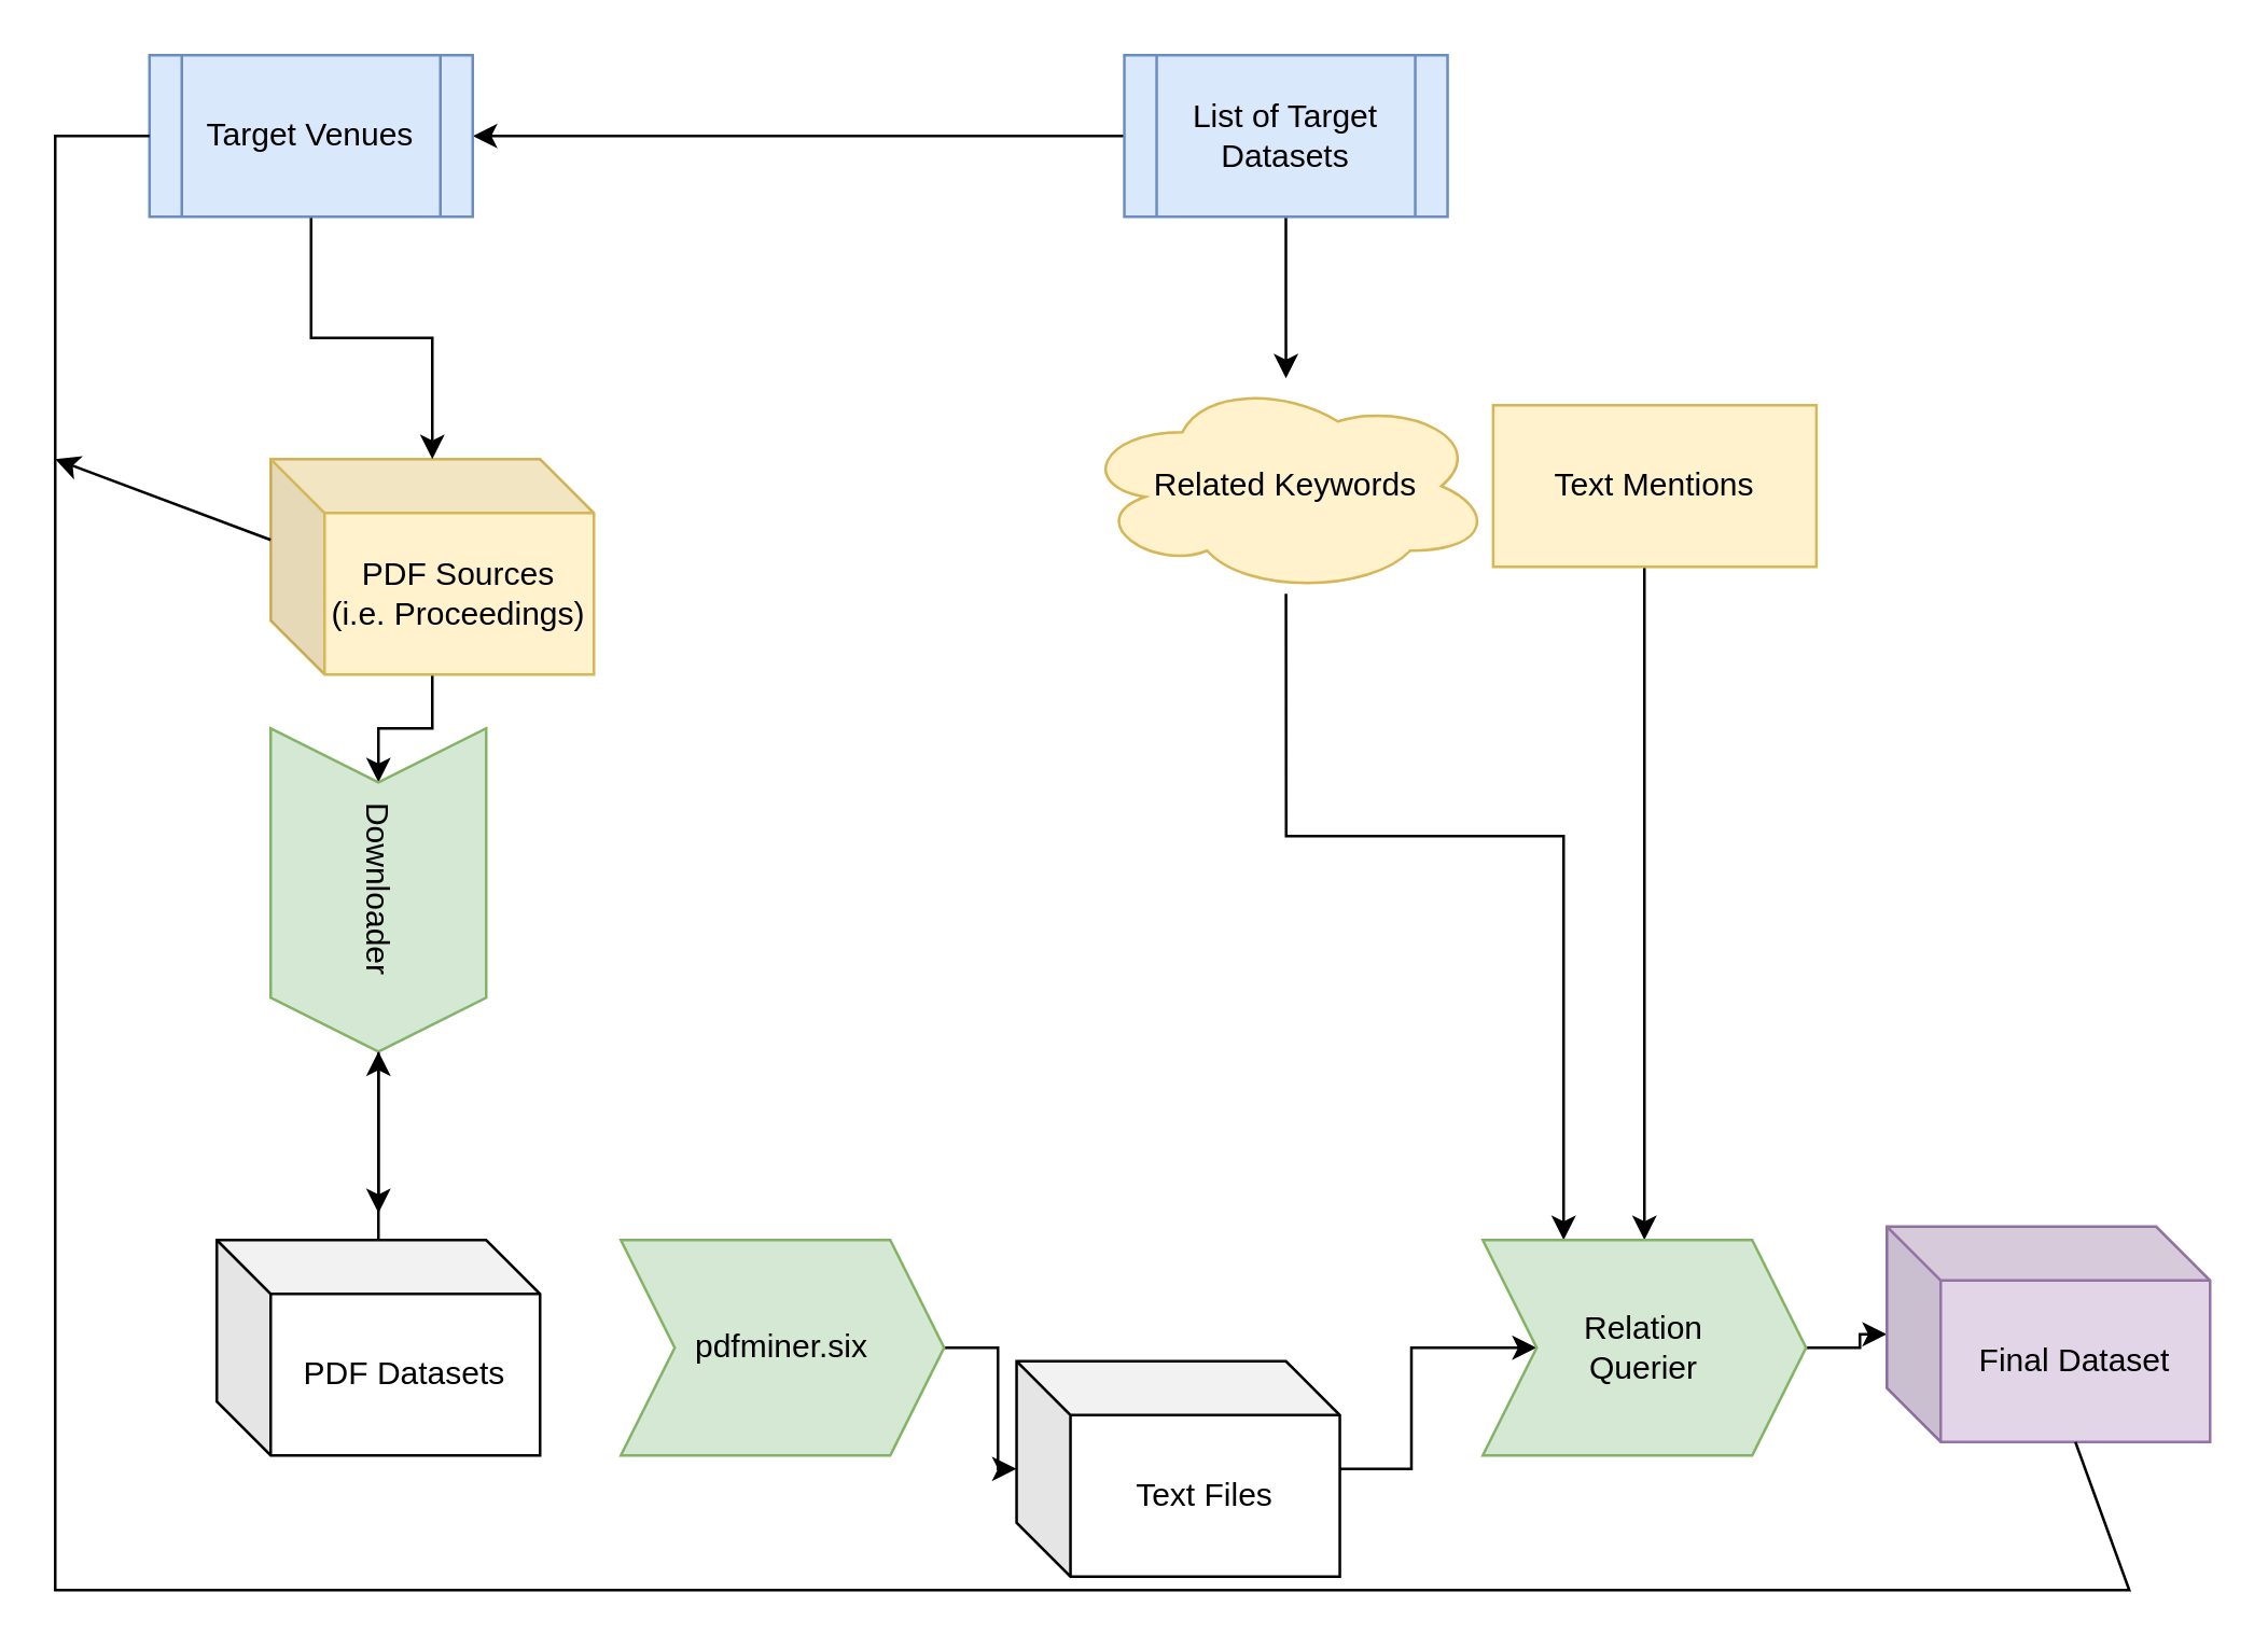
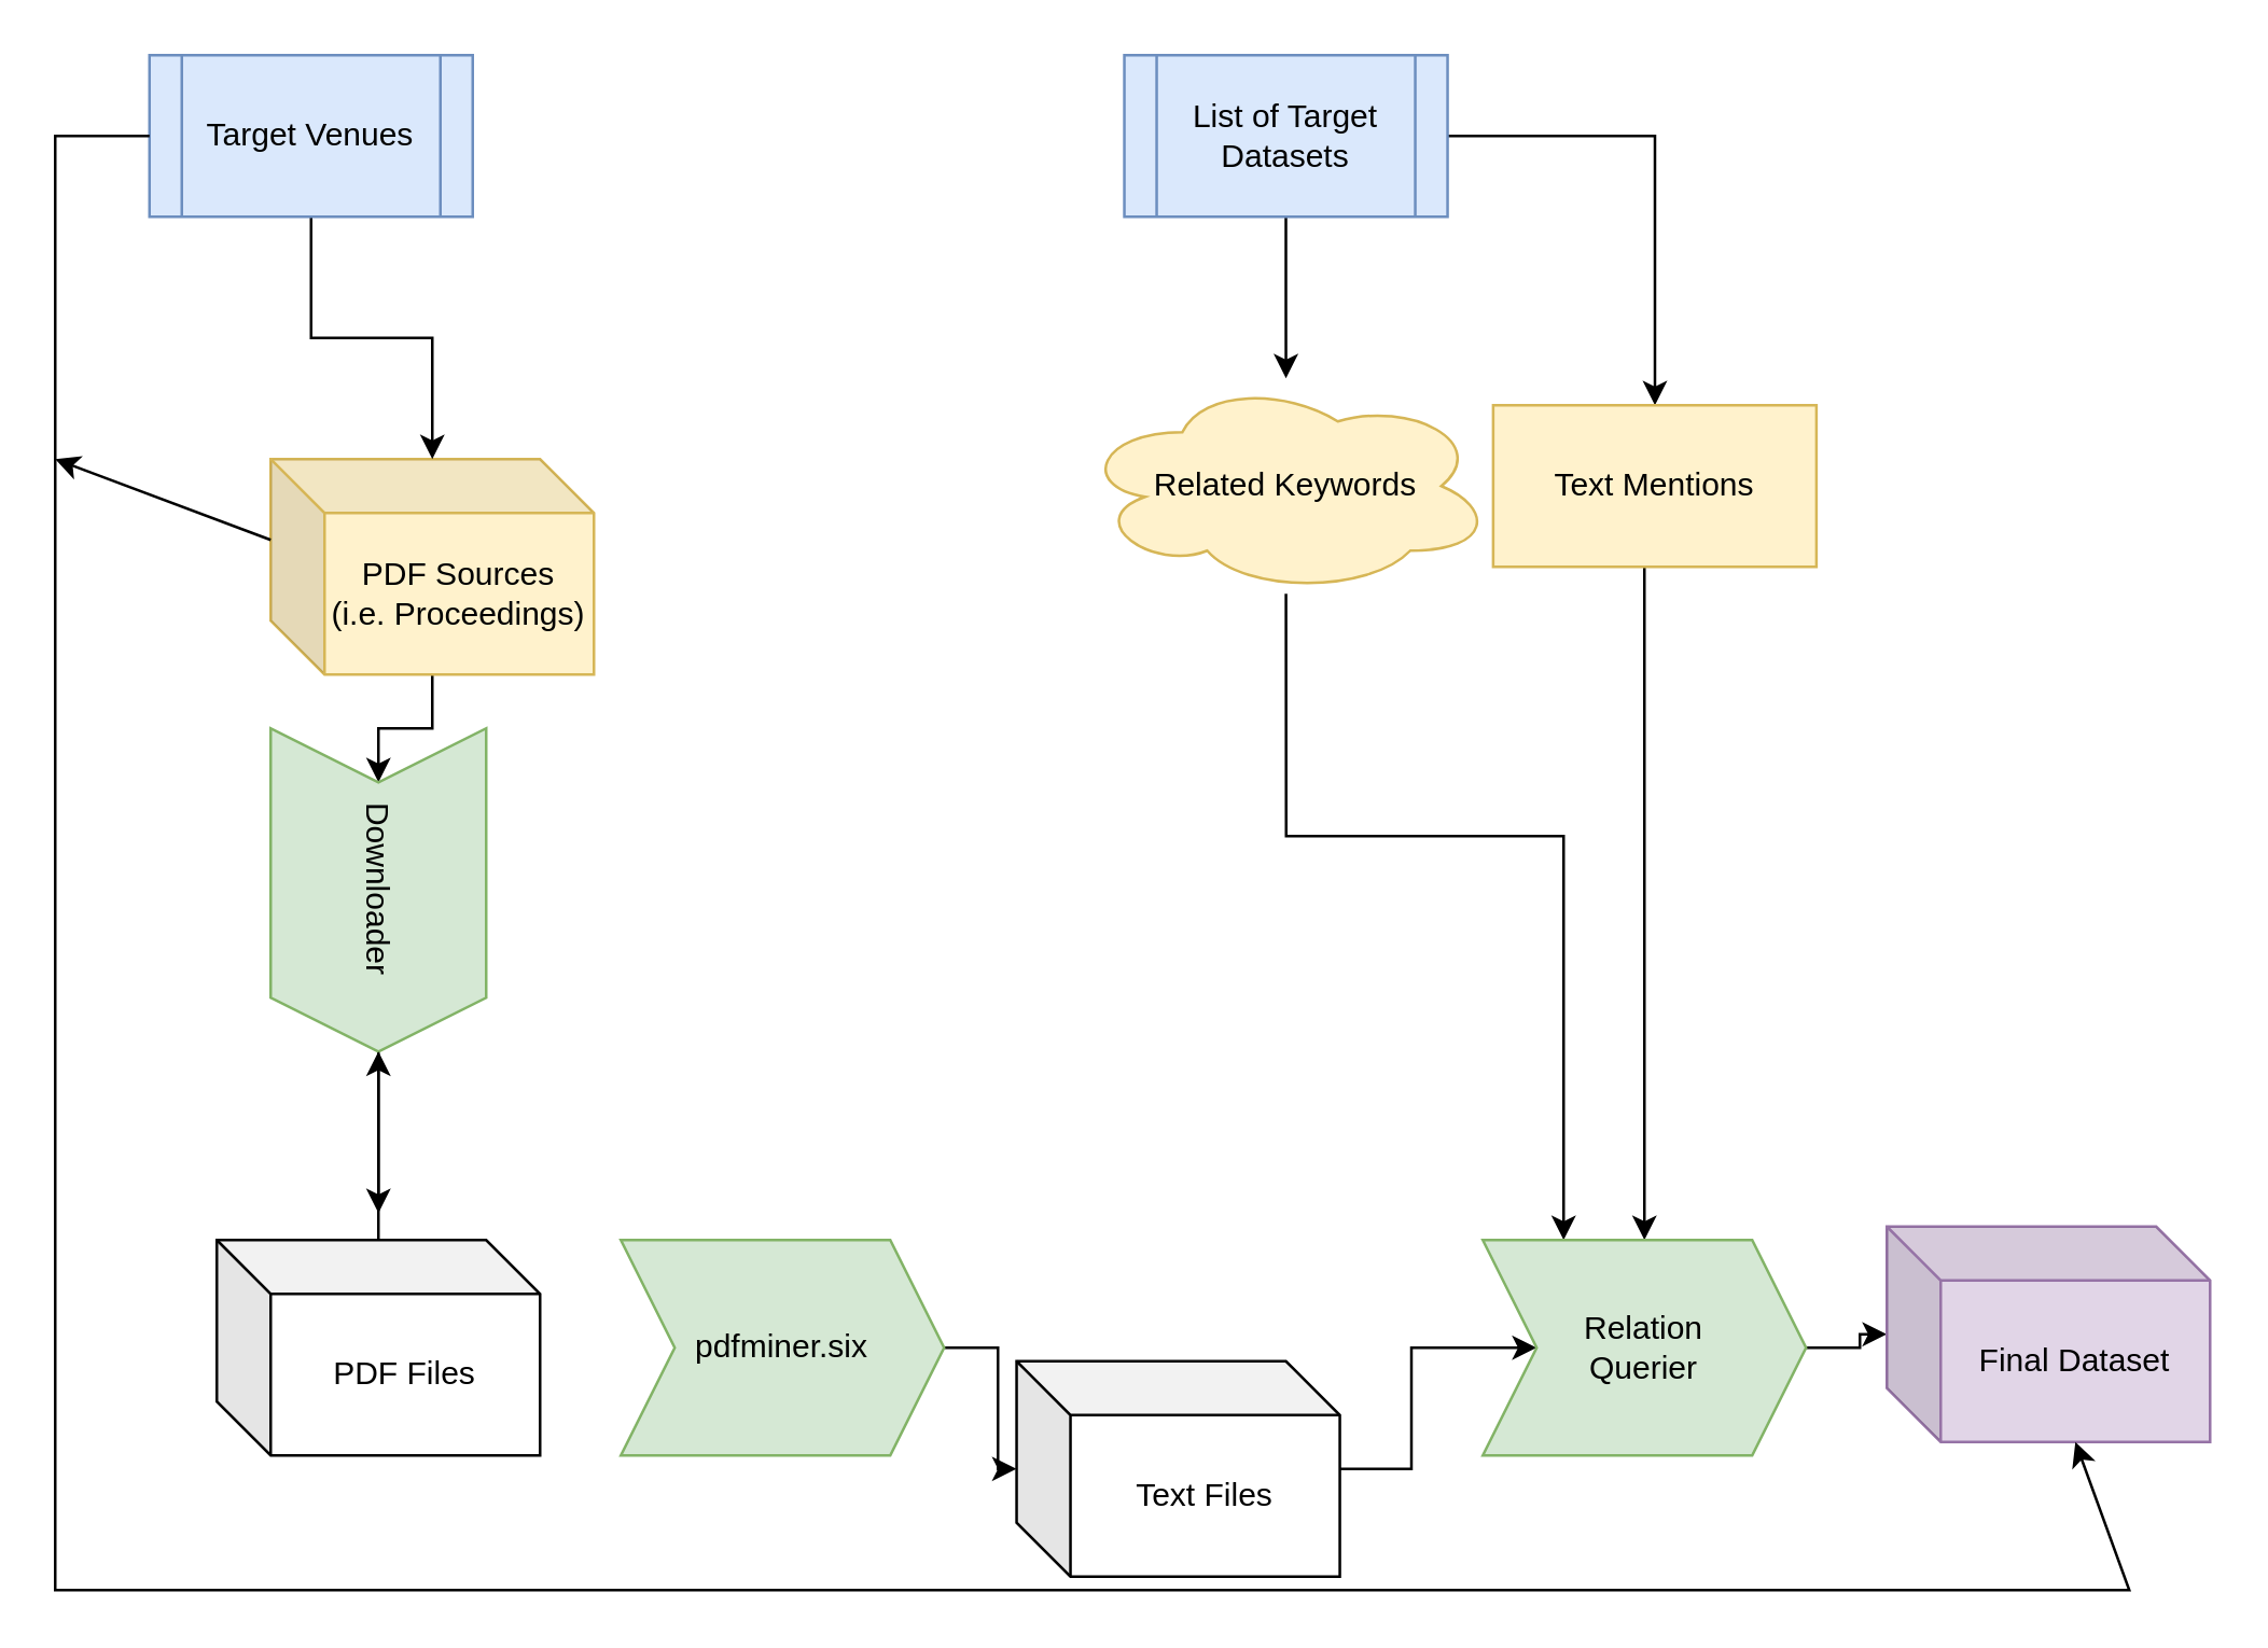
  <mxCell id="0" />
  <mxCell id="1" parent="0" />
  <mxCell id="2" value="" style="edgeStyle=orthogonalEdgeStyle;rounded=0;orthogonalLoop=1;jettySize=auto;html=1;" edge="1" parent="1" source="4" target="6"><mxGeometry relative="1" as="geometry" /></mxCell>
- <mxCell id="3" value="" style="edgeStyle=orthogonalEdgeStyle;rounded=0;orthogonalLoop=1;jettySize=auto;html=1;" edge="1" parent="1" source="4" target="21"><mxGeometry relative="1" as="geometry" /></mxCell>
+ <mxCell id="3" value="" style="edgeStyle=orthogonalEdgeStyle;rounded=0;orthogonalLoop=1;jettySize=auto;html=1;" edge="1" parent="1" source="4" target="8"><mxGeometry relative="1" as="geometry" /></mxCell>
  <mxCell id="4" value="List of Target Datasets" style="shape=process;whiteSpace=wrap;html=1;backgroundOutline=1;fillColor=#dae8fc;strokeColor=#6c8ebf;" vertex="1" parent="1"><mxGeometry x="416.92" y="20" width="120" height="60" as="geometry" /></mxCell>
  <mxCell id="5" value="" style="edgeStyle=orthogonalEdgeStyle;rounded=0;orthogonalLoop=1;jettySize=auto;html=1;" edge="1" parent="1" source="6"><mxGeometry relative="1" as="geometry"><mxPoint x="580" y="460" as="targetPoint" /><Array as="points"><mxPoint x="477" y="310" /><mxPoint x="580" y="310" /></Array></mxGeometry></mxCell>
  <mxCell id="6" value="Related Keywords" style="ellipse;shape=cloud;whiteSpace=wrap;html=1;fillColor=#fff2cc;strokeColor=#d6b656;" vertex="1" parent="1"><mxGeometry x="400" y="140" width="153.85" height="80" as="geometry" /></mxCell>
  <mxCell id="7" value="" style="edgeStyle=orthogonalEdgeStyle;rounded=0;orthogonalLoop=1;jettySize=auto;html=1;" edge="1" parent="1" source="8" target="23"><mxGeometry relative="1" as="geometry"><mxPoint x="616.56" y="456" as="targetPoint" /><Array as="points"><mxPoint x="610" y="240" /><mxPoint x="610" y="240" /></Array></mxGeometry></mxCell>
  <mxCell id="8" value="Text Mentions" style="whiteSpace=wrap;html=1;fillColor=#fff2cc;strokeColor=#d6b656;" vertex="1" parent="1"><mxGeometry x="553.85" y="150" width="120" height="60" as="geometry" /></mxCell>
  <mxCell id="9" value="" style="edgeStyle=orthogonalEdgeStyle;rounded=0;orthogonalLoop=1;jettySize=auto;html=1;" edge="1" parent="1" source="10" target="12"><mxGeometry relative="1" as="geometry" /></mxCell>
  <mxCell id="10" value="PDF Sources&lt;br&gt;(i.e. Proceedings)" style="shape=cube;whiteSpace=wrap;html=1;boundedLbl=1;backgroundOutline=1;darkOpacity=0.05;darkOpacity2=0.1;fillColor=#fff2cc;strokeColor=#d6b656;" vertex="1" parent="1"><mxGeometry x="100" y="170" width="120" height="80" as="geometry" /></mxCell>
  <mxCell id="11" value="" style="edgeStyle=orthogonalEdgeStyle;rounded=0;orthogonalLoop=1;jettySize=auto;html=1;" edge="1" parent="1" source="12"><mxGeometry relative="1" as="geometry"><mxPoint x="140" y="450" as="targetPoint" /></mxGeometry></mxCell>
  <mxCell id="12" value="Downloader" style="shape=step;perimeter=stepPerimeter;whiteSpace=wrap;html=1;fixedSize=1;rotation=90;fillColor=#d5e8d4;strokeColor=#82b366;" vertex="1" parent="1"><mxGeometry x="80" y="290" width="120" height="80" as="geometry" /></mxCell>
  <mxCell id="13" value="" style="edgeStyle=orthogonalEdgeStyle;rounded=0;orthogonalLoop=1;jettySize=auto;html=1;" edge="1" parent="1" source="14" target="19"><mxGeometry relative="1" as="geometry" /></mxCell>
  <mxCell id="14" value="pdfminer.six" style="shape=step;perimeter=stepPerimeter;whiteSpace=wrap;html=1;fixedSize=1;rotation=0;fillColor=#d5e8d4;strokeColor=#82b366;" vertex="1" parent="1"><mxGeometry x="230" y="460" width="120" height="80" as="geometry" /></mxCell>
  <mxCell id="15" value="" style="edgeStyle=orthogonalEdgeStyle;rounded=0;orthogonalLoop=1;jettySize=auto;html=1;" edge="1" parent="1" source="16" target="12"><mxGeometry relative="1" as="geometry" /></mxCell>
- <mxCell id="16" value="PDF Datasets" style="shape=cube;whiteSpace=wrap;html=1;boundedLbl=1;backgroundOutline=1;darkOpacity=0.05;darkOpacity2=0.1;" vertex="1" parent="1"><mxGeometry x="80" y="460" width="120" height="80" as="geometry" /></mxCell>
+ <mxCell id="16" value="PDF Files" style="shape=cube;whiteSpace=wrap;html=1;boundedLbl=1;backgroundOutline=1;darkOpacity=0.05;darkOpacity2=0.1;" vertex="1" parent="1"><mxGeometry x="80" y="460" width="120" height="80" as="geometry" /></mxCell>
  <mxCell id="17" value="" style="edgeStyle=orthogonalEdgeStyle;rounded=0;orthogonalLoop=1;jettySize=auto;html=1;startArrow=none;" edge="1" parent="1" source="23" target="22"><mxGeometry relative="1" as="geometry" /></mxCell>
  <mxCell id="18" value="" style="edgeStyle=orthogonalEdgeStyle;rounded=0;orthogonalLoop=1;jettySize=auto;html=1;" edge="1" parent="1" source="19" target="23"><mxGeometry relative="1" as="geometry" /></mxCell>
  <mxCell id="19" value="Text Files" style="shape=cube;whiteSpace=wrap;html=1;boundedLbl=1;backgroundOutline=1;darkOpacity=0.05;darkOpacity2=0.1;" vertex="1" parent="1"><mxGeometry x="376.92" y="505" width="120" height="80" as="geometry" /></mxCell>
  <mxCell id="20" value="" style="edgeStyle=orthogonalEdgeStyle;rounded=0;orthogonalLoop=1;jettySize=auto;html=1;" edge="1" parent="1" source="21" target="10"><mxGeometry relative="1" as="geometry" /></mxCell>
  <mxCell id="21" value="Target Venues" style="shape=process;whiteSpace=wrap;html=1;backgroundOutline=1;fillColor=#dae8fc;strokeColor=#6c8ebf;" vertex="1" parent="1"><mxGeometry x="55" y="20" width="120" height="60" as="geometry" /></mxCell>
  <mxCell id="22" value="Final Dataset" style="shape=cube;whiteSpace=wrap;html=1;boundedLbl=1;backgroundOutline=1;darkOpacity=0.05;darkOpacity2=0.1;fillColor=#e1d5e7;strokeColor=#9673a6;" vertex="1" parent="1"><mxGeometry x="700" y="455" width="120" height="80" as="geometry" /></mxCell>
  <mxCell id="23" value="Relation&lt;br&gt;Querier" style="shape=step;perimeter=stepPerimeter;whiteSpace=wrap;html=1;fixedSize=1;rotation=0;fillColor=#d5e8d4;strokeColor=#82b366;" vertex="1" parent="1"><mxGeometry x="550" y="460" width="120" height="80" as="geometry" /></mxCell>
- <mxCell id="24" value="" style="endArrow=none;html=1;rounded=0;exitX=0;exitY=0.5;exitDx=0;exitDy=0;entryX=0;entryY=0;entryDx=70;entryDy=80;entryPerimeter=0;" edge="1" parent="1" source="21" target="22"><mxGeometry width="50" height="50" relative="1" as="geometry"><mxPoint x="30" y="50" as="sourcePoint" /><mxPoint x="800" y="660" as="targetPoint" /><Array as="points"><mxPoint x="20" y="50" /><mxPoint x="20" y="590" /><mxPoint x="790" y="590" /></Array></mxGeometry></mxCell>
+ <mxCell id="24" value="" style="endArrow=classic;html=1;rounded=0;exitX=0;exitY=0.5;exitDx=0;exitDy=0;entryX=0;entryY=0;entryDx=70;entryDy=80;entryPerimeter=0;" edge="1" parent="1" source="21" target="22"><mxGeometry width="50" height="50" relative="1" as="geometry"><mxPoint x="30" y="50" as="sourcePoint" /><mxPoint x="800" y="660" as="targetPoint" /><Array as="points"><mxPoint x="20" y="50" /><mxPoint x="20" y="590" /><mxPoint x="790" y="590" /></Array></mxGeometry></mxCell>
  <mxCell id="25" value="" style="endArrow=classic;html=1;rounded=0;exitX=0;exitY=0;exitDx=0;exitDy=30;exitPerimeter=0;" edge="1" parent="1" source="10"><mxGeometry width="50" height="50" relative="1" as="geometry"><mxPoint x="10" y="180" as="sourcePoint" /><mxPoint x="20" y="170" as="targetPoint" /></mxGeometry></mxCell>
